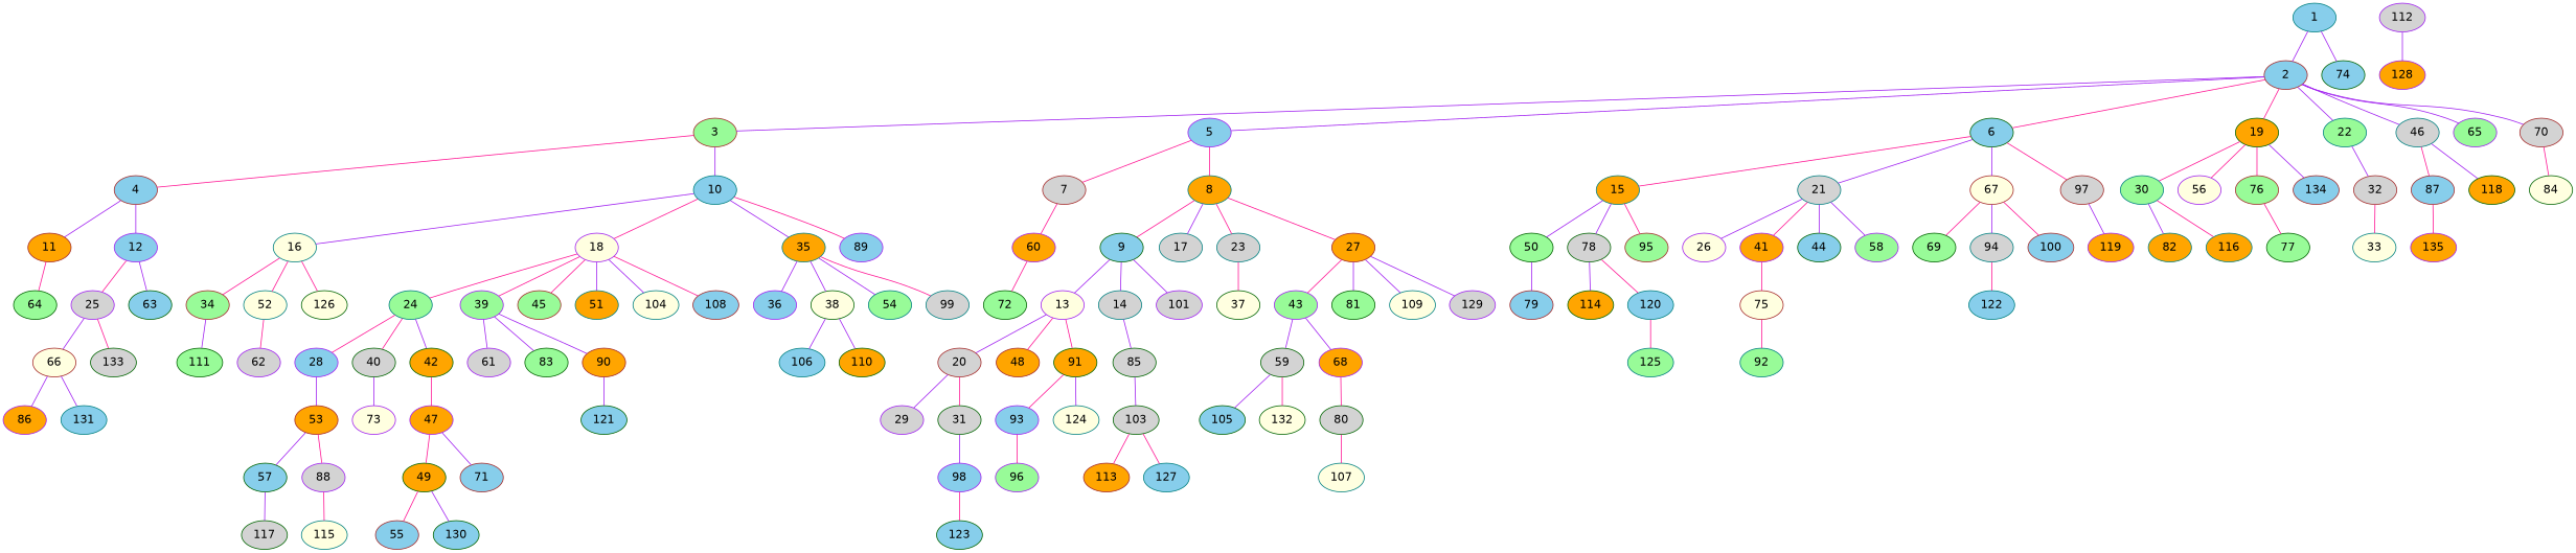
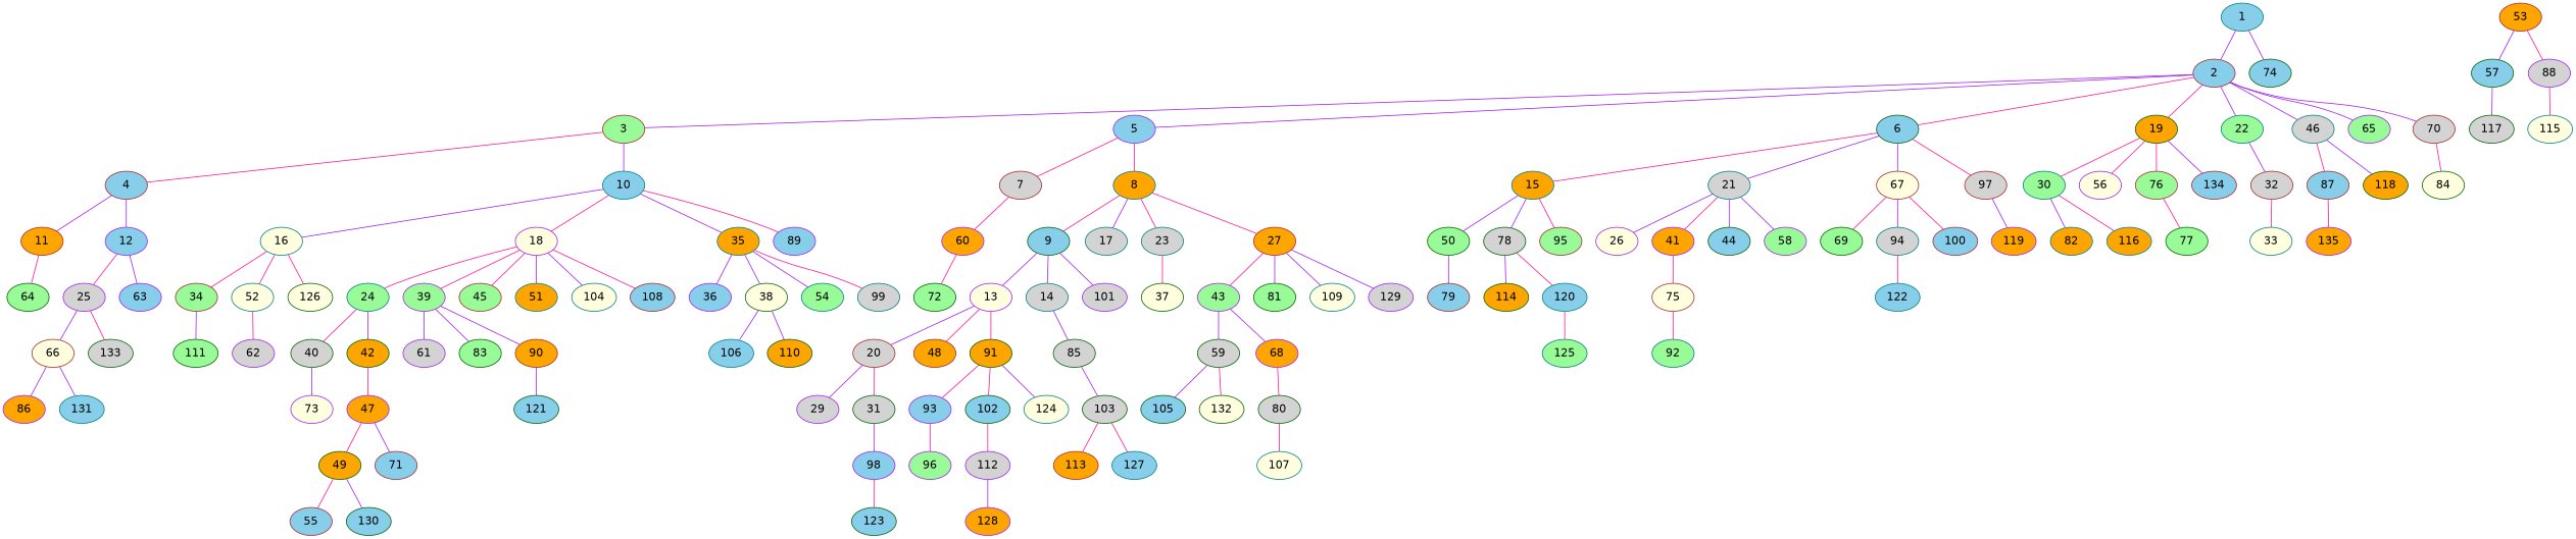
  graph {
    fontname="DejaVu Sans"
    node [color=darkgreen fillcolor=skyblue fontname="DejaVu Sans" style=filled]
    edge [color=purple fontname="DejaVu Sans"]
    1 [color=teal]
    2 [color=brown]
    74
    3 [color=brown fillcolor=palegreen]
    5 [color=purple]
    6
    19 [fillcolor=orange]
    22 [color=teal fillcolor=palegreen]
    46 [color=teal fillcolor=lightgrey]
    65 [color=purple fillcolor=palegreen]
    70 [color=brown fillcolor=lightgrey]
    4 [color=brown]
    10 [color=teal]
    7 [color=brown fillcolor=lightgrey]
    8 [color=teal fillcolor=orange]
    15 [color=teal fillcolor=orange]
    21 [color=teal fillcolor=lightgrey]
    67 [color=brown fillcolor=lightyellow]
    97 [color=brown fillcolor=lightgrey]
    30 [color=teal fillcolor=palegreen]
    56 [color=purple fillcolor=lightyellow]
    76 [color=brown fillcolor=palegreen]
    134 [color=brown]
    32 [color=brown fillcolor=lightgrey]
    87 [color=brown]
    118 [fillcolor=orange]
    84 [fillcolor=lightyellow]
    11 [color=brown fillcolor=orange]
    12 [color=purple]
    16 [color=teal fillcolor=lightyellow]
    18 [color=purple fillcolor=lightyellow]
    35 [color=teal fillcolor=orange]
    89 [color=purple]
    64 [fillcolor=palegreen]
    25 [color=purple fillcolor=lightgrey]
-   63
+   63 [color=purple]
    60 [color=purple fillcolor=orange]
    9
    17 [color=teal fillcolor=lightgrey]
    23 [color=teal fillcolor=lightgrey]
    27 [color=brown fillcolor=orange]
    50 [fillcolor=palegreen]
    78 [fillcolor=lightgrey]
    95 [color=brown fillcolor=palegreen]
    26 [color=purple fillcolor=lightyellow]
    41 [color=purple fillcolor=orange]
    44
    58 [color=purple fillcolor=palegreen]
    69 [fillcolor=palegreen]
    94 [color=teal fillcolor=lightgrey]
    100 [color=brown]
    119 [color=purple fillcolor=orange]
    72 [fillcolor=palegreen]
    13 [color=purple fillcolor=lightyellow]
    14 [color=teal fillcolor=lightgrey]
    101 [color=purple fillcolor=lightgrey]
    37 [fillcolor=lightyellow]
    43 [color=purple fillcolor=palegreen]
    81 [fillcolor=palegreen]
    109 [color=teal fillcolor=lightyellow]
    129 [color=purple fillcolor=lightgrey]
    20 [color=brown fillcolor=lightgrey]
    48 [color=brown fillcolor=orange]
    91 [fillcolor=orange]
    85 [fillcolor=lightgrey]
    34 [color=brown fillcolor=palegreen]
    52 [color=teal fillcolor=lightyellow]
    126 [fillcolor=lightyellow]
    24 [color=teal fillcolor=palegreen]
    39 [color=purple fillcolor=palegreen]
    45 [color=brown fillcolor=palegreen]
    51 [color=teal fillcolor=orange]
    104 [color=teal fillcolor=lightyellow]
    108 [color=brown]
    36 [color=purple]
    38 [fillcolor=lightyellow]
    54 [color=teal fillcolor=palegreen]
    99 [color=teal fillcolor=lightgrey]
    66 [color=brown fillcolor=lightyellow]
    133 [fillcolor=lightgrey]
    29 [color=purple fillcolor=lightgrey]
    31 [fillcolor=lightgrey]
    93 [color=purple]
+   102
    124 [color=teal fillcolor=lightyellow]
    103 [fillcolor=lightgrey]
    79 [color=brown]
    114 [fillcolor=orange]
    120 [color=teal]
    111 [fillcolor=palegreen]
    62 [color=purple fillcolor=lightgrey]
-   28 [color=purple]
    40 [fillcolor=lightgrey]
    42 [fillcolor=orange]
    61 [color=purple fillcolor=lightgrey]
    83 [fillcolor=palegreen]
    90 [color=brown fillcolor=orange]
    82 [color=teal fillcolor=orange]
    116 [color=teal fillcolor=orange]
    77 [fillcolor=palegreen]
    98 [color=purple]
    75 [color=brown fillcolor=lightyellow]
    33 [color=teal fillcolor=lightyellow]
    53 [color=brown fillcolor=orange]
    73 [color=purple fillcolor=lightyellow]
    47 [color=purple fillcolor=orange]
    86 [color=purple fillcolor=orange]
    131 [color=teal]
    59 [fillcolor=lightgrey]
    68 [color=purple fillcolor=orange]
    57
    88 [color=purple fillcolor=lightgrey]
    123
    106 [color=teal]
    110 [fillcolor=orange]
    121
    92 [color=teal fillcolor=palegreen]
    49 [fillcolor=orange]
    71 [color=brown]
    105
    132 [fillcolor=lightyellow]
    80 [fillcolor=lightgrey]
    135 [color=purple fillcolor=orange]
    55 [color=brown]
    130
    117 [fillcolor=lightgrey]
    115 [color=teal fillcolor=lightyellow]
    122 [color=teal]
    107 [color=teal fillcolor=lightyellow]
    125 [color=teal fillcolor=palegreen]
    113 [color=brown fillcolor=orange]
    127 [color=teal]
    96 [color=purple fillcolor=palegreen]
    112 [color=purple fillcolor=lightgrey]
    128 [color=purple fillcolor=orange]
    1 -- 2
    1 -- 74
    2 -- 3
    2 -- 5
    2 -- 6 [color=deeppink]
    2 -- 19 [color=deeppink]
    2 -- 22
    2 -- 46
    2 -- 65
    2 -- 70
    3 -- 4 [color=deeppink]
    3 -- 10
    5 -- 7 [color=deeppink]
    5 -- 8 [color=deeppink]
    6 -- 15 [color=deeppink]
    6 -- 21
    6 -- 67
    6 -- 97 [color=deeppink]
    19 -- 30 [color=deeppink]
    19 -- 56 [color=deeppink]
    19 -- 76 [color=deeppink]
    19 -- 134
    22 -- 32
    46 -- 87 [color=deeppink]
    46 -- 118
    70 -- 84 [color=deeppink]
    4 -- 11
    4 -- 12
    10 -- 16
    10 -- 18 [color=deeppink]
    10 -- 35
    10 -- 89 [color=deeppink]
    7 -- 60 [color=deeppink]
    8 -- 9 [color=deeppink]
    8 -- 17
    8 -- 23 [color=deeppink]
    8 -- 27 [color=deeppink]
    15 -- 50
    15 -- 78
    15 -- 95 [color=deeppink]
    21 -- 26
    21 -- 41 [color=deeppink]
    21 -- 44
    21 -- 58
    67 -- 69 [color=deeppink]
    67 -- 94
    67 -- 100 [color=deeppink]
    97 -- 119
    30 -- 82
    30 -- 116 [color=deeppink]
    76 -- 77 [color=deeppink]
    32 -- 33 [color=deeppink]
    87 -- 135 [color=deeppink]
    11 -- 64 [color=deeppink]
    12 -- 25 [color=deeppink]
    12 -- 63
    16 -- 34 [color=deeppink]
    16 -- 52 [color=deeppink]
    16 -- 126 [color=deeppink]
    18 -- 24 [color=deeppink]
    18 -- 39 [color=deeppink]
    18 -- 45 [color=deeppink]
    18 -- 51
    18 -- 104
    18 -- 108 [color=deeppink]
    35 -- 36
    35 -- 38
    35 -- 54
    35 -- 99 [color=deeppink]
    25 -- 66
    25 -- 133 [color=deeppink]
    60 -- 72 [color=deeppink]
    9 -- 13
    9 -- 14
    9 -- 101
    23 -- 37 [color=deeppink]
    27 -- 43 [color=deeppink]
    27 -- 81
    27 -- 109
    27 -- 129
    50 -- 79
    78 -- 114
    78 -- 120 [color=deeppink]
    41 -- 75 [color=deeppink]
    94 -- 122 [color=deeppink]
    13 -- 20
    13 -- 48 [color=deeppink]
    13 -- 91 [color=deeppink]
    14 -- 85
    43 -- 59
    43 -- 68
    20 -- 29
    20 -- 31 [color=deeppink]
    91 -- 93 [color=deeppink]
+   91 -- 102 [color=deeppink]
    91 -- 124
    85 -- 103
    34 -- 111
    52 -- 62 [color=deeppink]
-   24 -- 28 [color=deeppink]
    24 -- 40 [color=deeppink]
    24 -- 42
    39 -- 61
    39 -- 83
    39 -- 90
    38 -- 106
    38 -- 110
    66 -- 86
    66 -- 131
    31 -- 98
    93 -- 96 [color=deeppink]
+   102 -- 112 [color=deeppink]
    103 -- 113 [color=deeppink]
    103 -- 127 [color=deeppink]
    120 -- 125 [color=deeppink]
-   28 -- 53
    40 -- 73
    42 -- 47 [color=deeppink]
    90 -- 121
    98 -- 123 [color=deeppink]
    75 -- 92 [color=deeppink]
    53 -- 57
    53 -- 88 [color=deeppink]
    47 -- 49 [color=deeppink]
    47 -- 71
    59 -- 105
    59 -- 132 [color=deeppink]
    68 -- 80 [color=deeppink]
    57 -- 117
    88 -- 115 [color=deeppink]
    49 -- 55 [color=deeppink]
    49 -- 130
    80 -- 107 [color=deeppink]
    112 -- 128
  }
